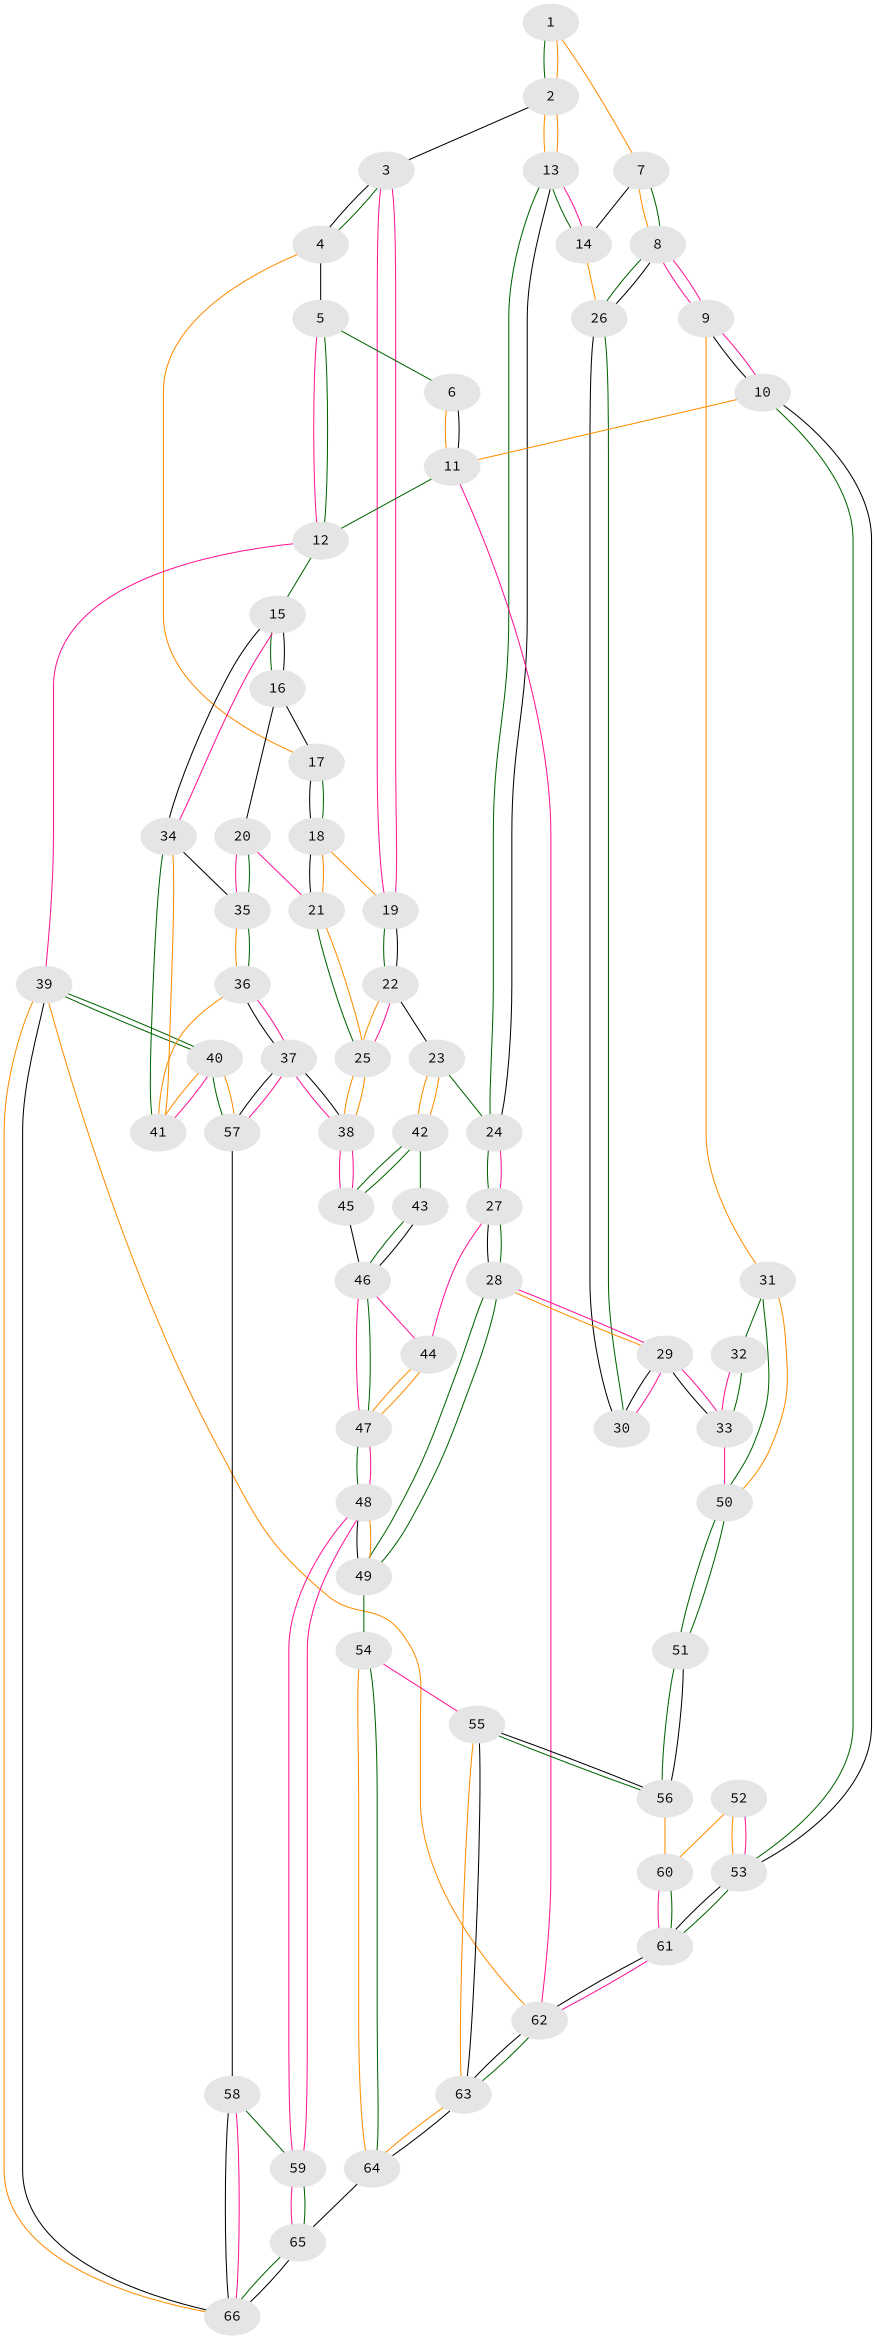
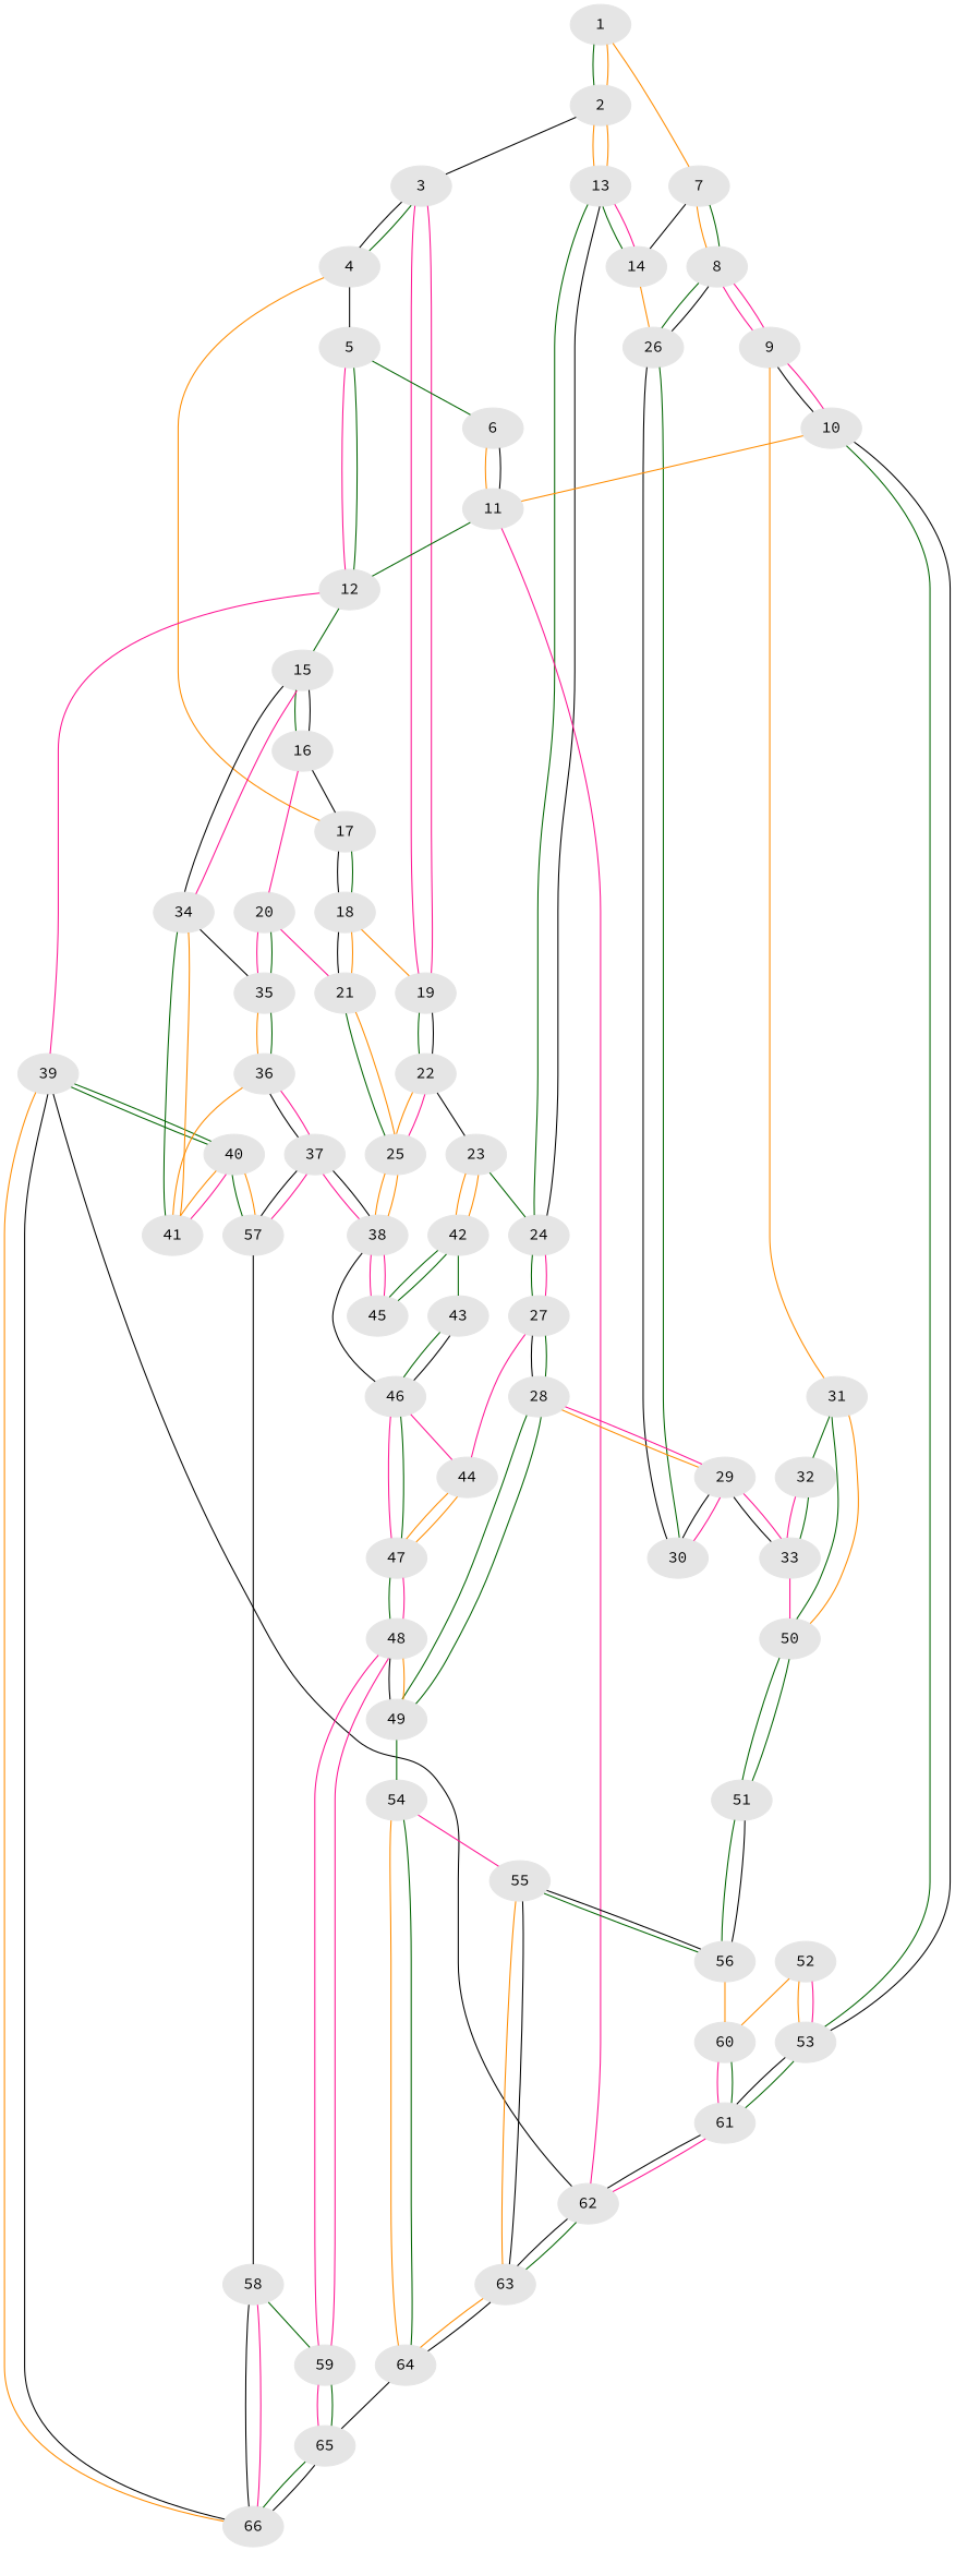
  graph {
    fontname="Source Code Pro"
    node [color=gray90 fontname="Source Code Pro" style=filled]
    edge [color=darkgreen fontname="Source Code Pro"]
    1
    2
    7
    3
    13
    8
    14
    4
    19
    24
    5
    17
    22
    6
    12
    18
    11
    15
    39
    62
    9
    26
    10
    31
    30
    53
    32
    50
    61
    63
    16
    34
    40
    66
    27
    20
    35
    41
    21
    25
    23
    36
    38
    42
    45
    43
    28
    44
    29
    49
    47
    33
    54
    51
    37
    57
    58
    46
    48
    59
    65
    55
    64
    56
    52
    60
    1 -- 2
    1 -- 2 [color=darkorange]
    1 -- 7 [color=darkorange]
    2 -- 3 [color=black]
    2 -- 13 [color=darkorange]
    2 -- 13 [color=darkorange]
    7 -- 8 [color=darkorange]
    7 -- 8
    7 -- 14 [color=black]
    3 -- 4 [color=black]
    3 -- 4
    3 -- 19 [color=deeppink]
    3 -- 19 [color=deeppink]
    13 -- 14
    13 -- 14 [color=deeppink]
    13 -- 24
    13 -- 24 [color=black]
    8 -- 9 [color=deeppink]
    8 -- 9 [color=deeppink]
    8 -- 26
    8 -- 26 [color=black]
    14 -- 26 [color=darkorange]
    4 -- 5 [color=black]
    4 -- 17 [color=darkorange]
    19 -- 22
    19 -- 22 [color=black]
    24 -- 27
    24 -- 27 [color=deeppink]
    5 -- 6
    5 -- 12 [color=deeppink]
    5 -- 12
    17 -- 18 [color=black]
    17 -- 18
    22 -- 25 [color=darkorange]
    22 -- 25 [color=deeppink]
    22 -- 23 [color=black]
    6 -- 11 [color=darkorange]
    6 -- 11 [color=black]
    12 -- 15
    12 -- 39 [color=deeppink]
    18 -- 19 [color=darkorange]
    18 -- 21 [color=black]
    18 -- 21 [color=darkorange]
    11 -- 12
    11 -- 62 [color=deeppink]
    15 -- 16
    15 -- 16 [color=black]
    15 -- 34 [color=black]
    15 -- 34 [color=deeppink]
-   39 -- 62 [color=darkorange]
+   39 -- 62 [color=black]
    39 -- 40
    39 -- 40
    39 -- 66 [color=darkorange]
    39 -- 66 [color=black]
    62 -- 63 [color=black]
    62 -- 63
    9 -- 10 [color=black]
    9 -- 10 [color=deeppink]
    9 -- 31 [color=darkorange]
    26 -- 30 [color=black]
    26 -- 30
    10 -- 11 [color=darkorange]
    10 -- 53
    10 -- 53 [color=black]
    31 -- 32
    31 -- 50
    31 -- 50 [color=darkorange]
    53 -- 61 [color=black]
    53 -- 61
    32 -- 33 [color=deeppink]
    32 -- 33
    50 -- 51
    50 -- 51
    61 -- 62 [color=black]
    61 -- 62 [color=deeppink]
    63 -- 64 [color=darkorange]
    63 -- 64 [color=black]
    16 -- 17 [color=black]
-   16 -- 20 [color=black]
+   16 -- 20 [color=deeppink]
    34 -- 35 [color=black]
    34 -- 41
    34 -- 41 [color=darkorange]
    40 -- 41 [color=darkorange]
    40 -- 41 [color=deeppink]
    40 -- 57
    40 -- 57 [color=darkorange]
    27 -- 28 [color=black]
    27 -- 28
    27 -- 44 [color=deeppink]
    20 -- 35 [color=deeppink]
    20 -- 35
    20 -- 21 [color=deeppink]
    35 -- 36 [color=darkorange]
    35 -- 36
    21 -- 25
    21 -- 25 [color=darkorange]
    25 -- 38 [color=darkorange]
    25 -- 38 [color=darkorange]
    23 -- 24
    23 -- 42 [color=darkorange]
    23 -- 42 [color=darkorange]
    36 -- 41 [color=darkorange]
    36 -- 37 [color=black]
    36 -- 37 [color=deeppink]
    38 -- 45 [color=deeppink]
    38 -- 45 [color=deeppink]
    42 -- 45
    42 -- 45
    42 -- 43
-   45 -- 46 [color=black]
+   38 -- 46 [color=black]
    43 -- 46
    43 -- 46 [color=black]
    28 -- 29 [color=darkorange]
    28 -- 29 [color=deeppink]
    28 -- 49
    28 -- 49
    44 -- 47 [color=darkorange]
    44 -- 47 [color=darkorange]
    29 -- 30 [color=black]
    29 -- 30 [color=deeppink]
    29 -- 33 [color=black]
    29 -- 33 [color=deeppink]
    49 -- 54
    47 -- 48
    47 -- 48 [color=deeppink]
    33 -- 50 [color=deeppink]
    54 -- 55 [color=deeppink]
    54 -- 64 [color=darkorange]
    54 -- 64
    51 -- 56
    51 -- 56 [color=black]
    37 -- 38 [color=deeppink]
    37 -- 38 [color=black]
    37 -- 57 [color=black]
    37 -- 57 [color=deeppink]
    57 -- 58 [color=black]
    58 -- 66 [color=black]
    58 -- 66 [color=deeppink]
    58 -- 59
    46 -- 44 [color=deeppink]
    46 -- 47 [color=deeppink]
    46 -- 47
    48 -- 49 [color=black]
    48 -- 49 [color=darkorange]
    48 -- 59 [color=deeppink]
    48 -- 59 [color=deeppink]
    59 -- 65 [color=deeppink]
    59 -- 65
    65 -- 66
    65 -- 66 [color=black]
    55 -- 63 [color=darkorange]
    55 -- 63 [color=black]
    55 -- 56
    55 -- 56 [color=black]
    64 -- 65 [color=black]
    56 -- 60 [color=darkorange]
    52 -- 53 [color=darkorange]
    52 -- 53 [color=deeppink]
    52 -- 60 [color=darkorange]
    60 -- 61 [color=deeppink]
    60 -- 61
  }
